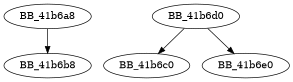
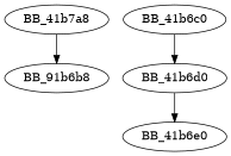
  digraph {
-   BB_41b6a8
-   BB_41b6b8
+   BB_41b6a8 [label=BB_41b7a8]
+   BB_41b6b8 [label=BB_91b6b8]
    BB_41b6c0
    BB_41b6d0
    n5 [label=BB_41b6e0]
    BB_41b6a8 -> BB_41b6b8
-   BB_41b6d0 -> BB_41b6c0
+   BB_41b6c0 -> BB_41b6d0
    BB_41b6d0 -> n5
  }
